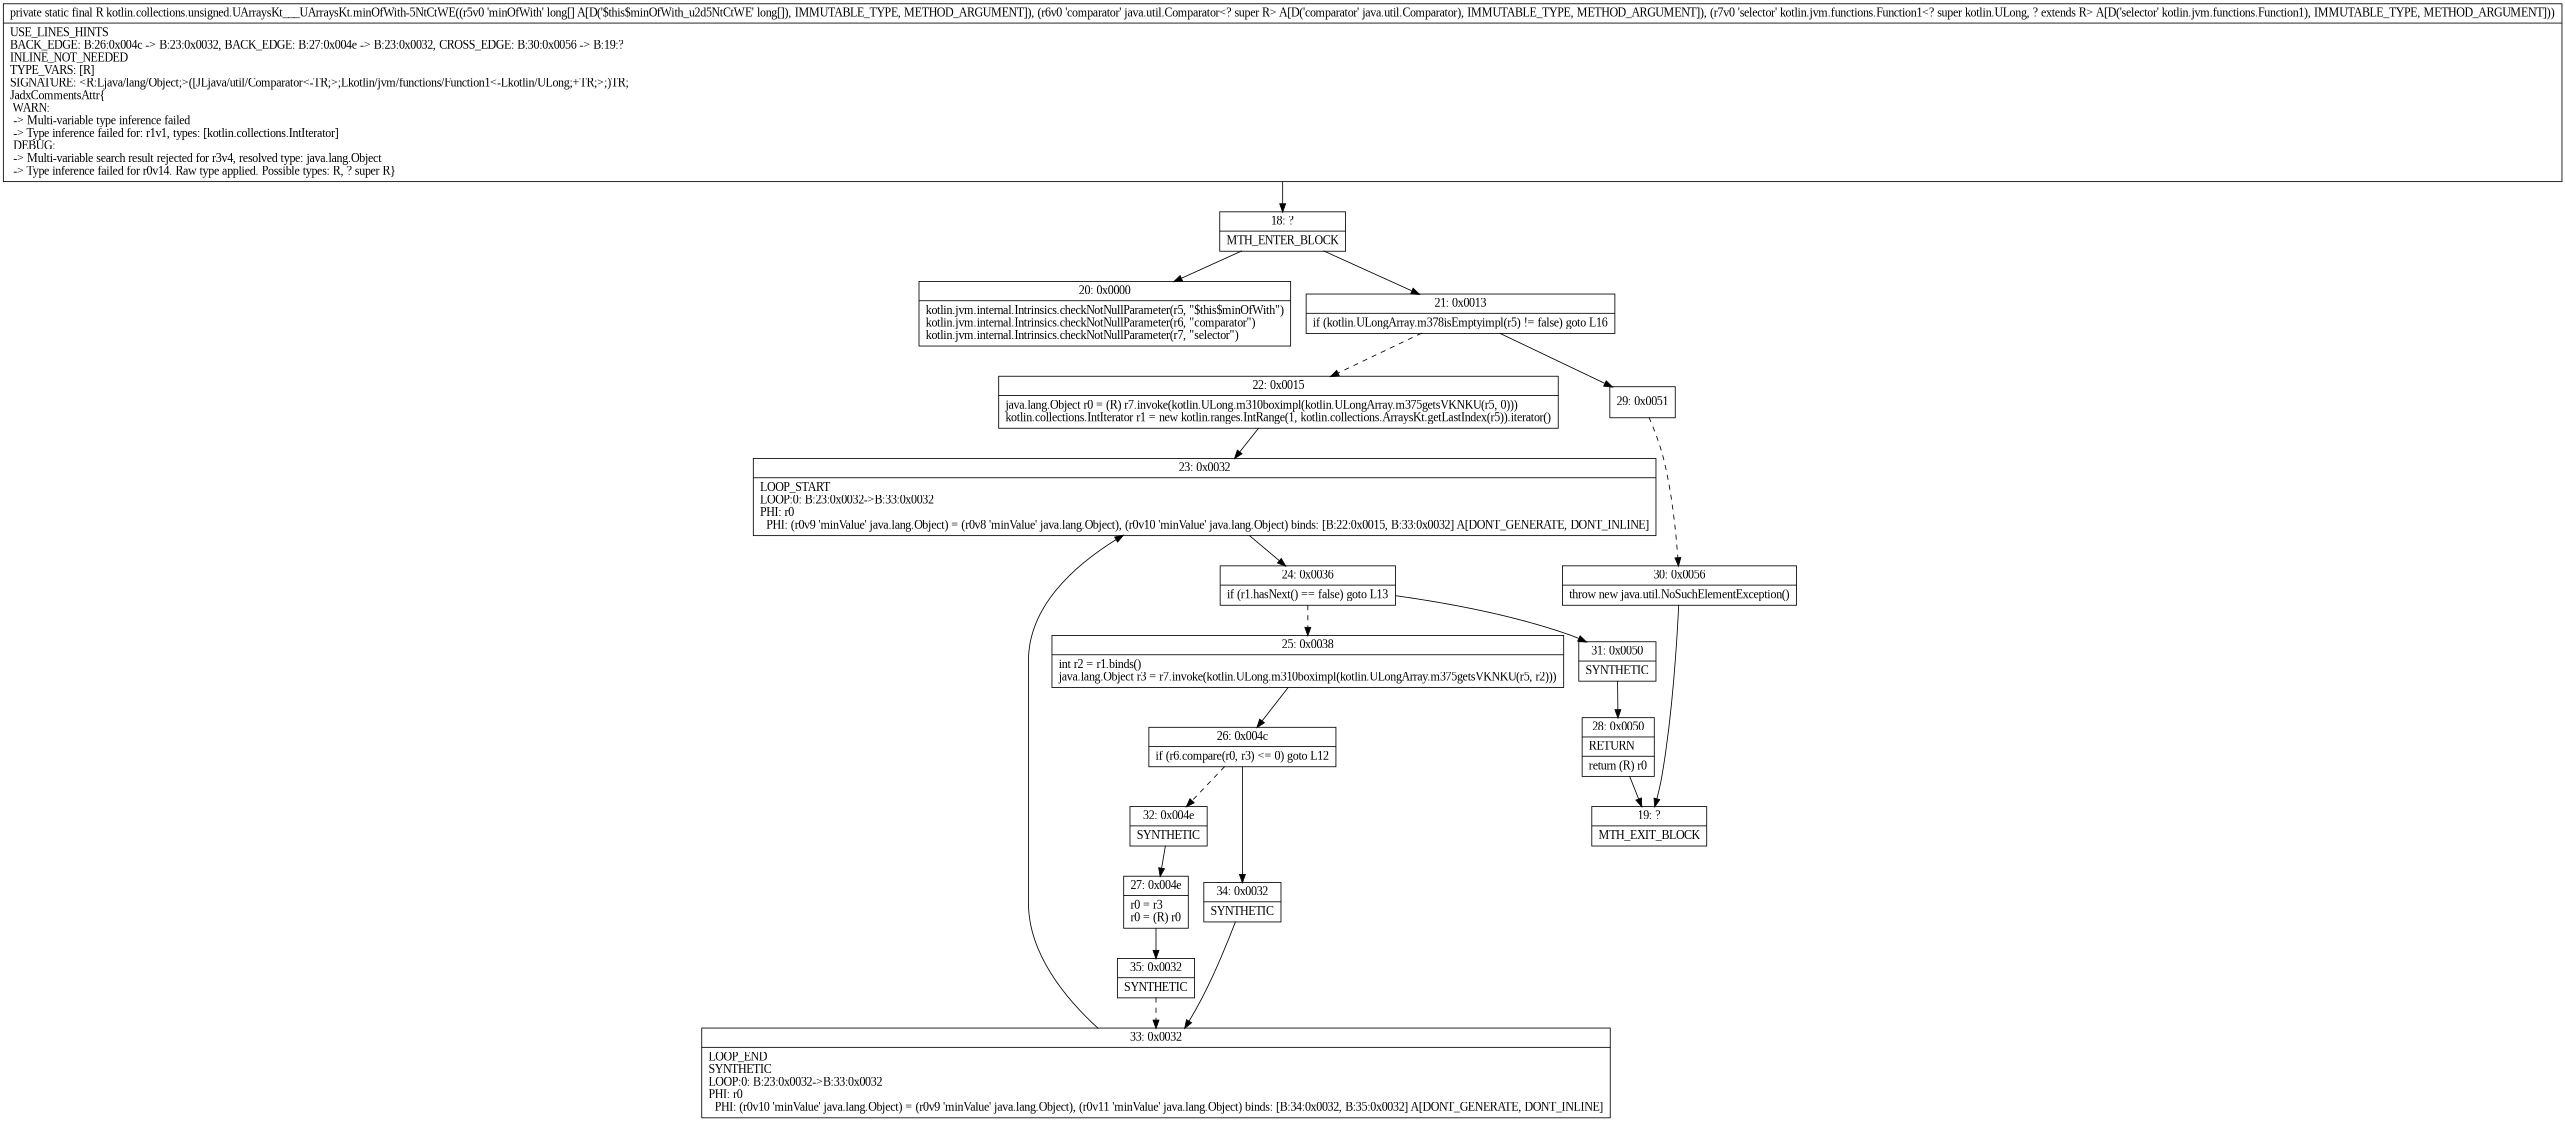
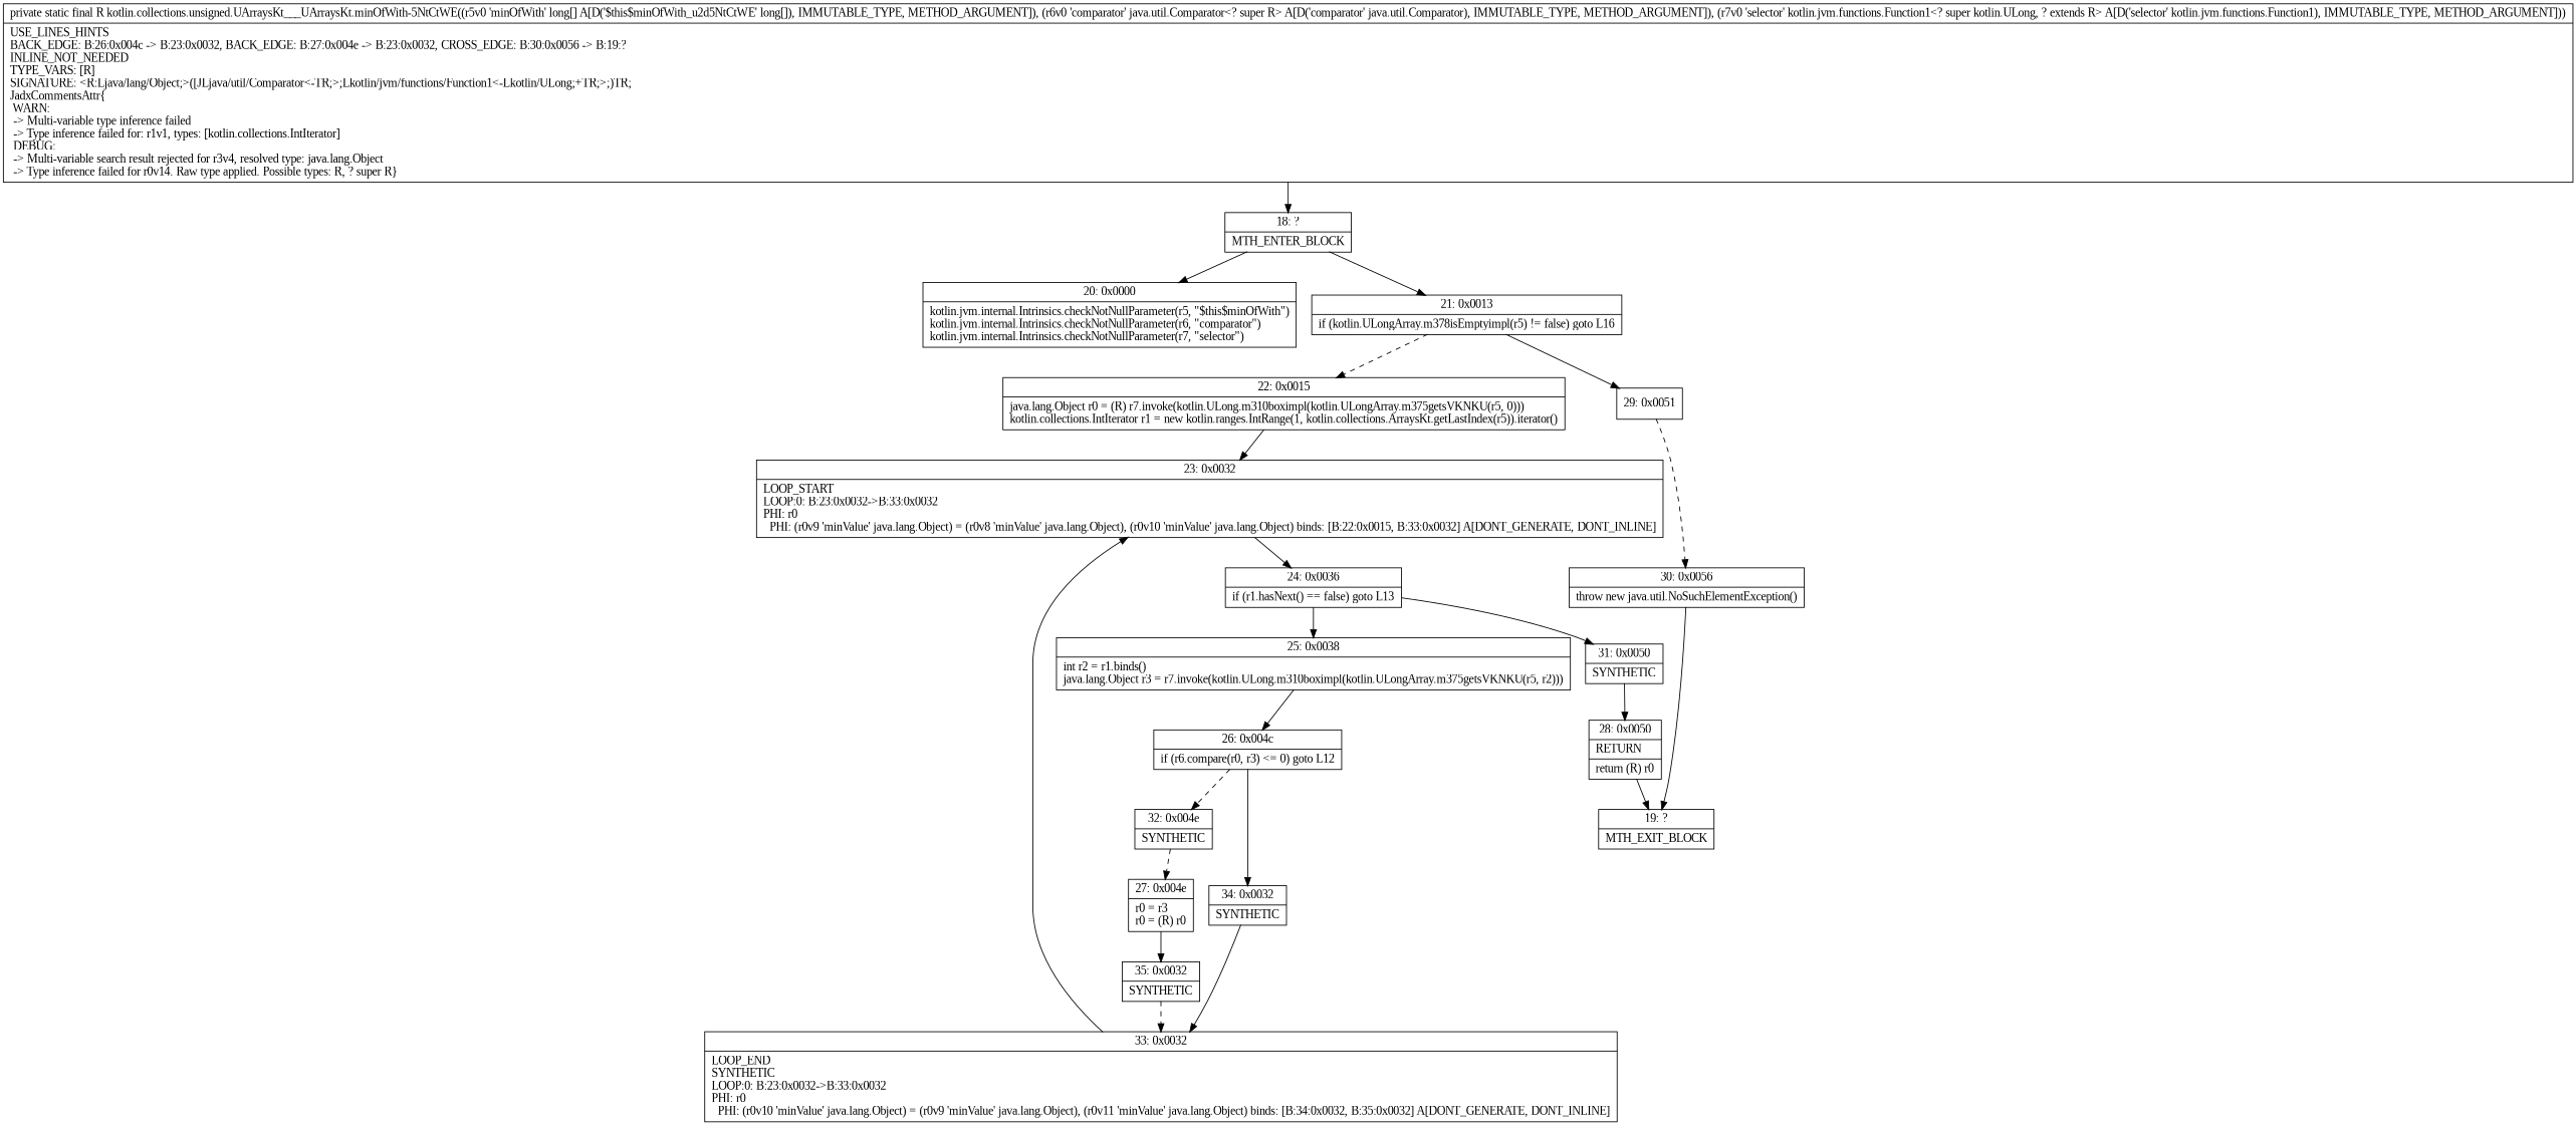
  digraph {
    fontname="Liberation Serif"
    node [fontname="Liberation Serif" shape=record]
    edge [fontname="Liberation Serif"]
    n1 [label="{18\:\ ?|MTH_ENTER_BLOCK\l}"]
    n2 [label="{20\:\ 0x0000|kotlin.jvm.internal.Intrinsics.checkNotNullParameter(r5, \"$this$minOfWith\")\lkotlin.jvm.internal.Intrinsics.checkNotNullParameter(r6, \"comparator\")\lkotlin.jvm.internal.Intrinsics.checkNotNullParameter(r7, \"selector\")\l}"]
    n3 [label="{21\:\ 0x0013|if (kotlin.ULongArray.m378isEmptyimpl(r5) != false) goto L16\l}"]
    n4 [label="{22\:\ 0x0015|java.lang.Object r0 = (R) r7.invoke(kotlin.ULong.m310boximpl(kotlin.ULongArray.m375getsVKNKU(r5, 0)))\lkotlin.collections.IntIterator r1 = new kotlin.ranges.IntRange(1, kotlin.collections.ArraysKt.getLastIndex(r5)).iterator()\l}"]
    n5 [label="{29\:\ 0x0051}"]
    n6 [label="{23\:\ 0x0032|LOOP_START\lLOOP:0: B:23:0x0032\-\>B:33:0x0032\lPHI: r0 \l  PHI: (r0v9 'minValue' java.lang.Object) = (r0v8 'minValue' java.lang.Object), (r0v10 'minValue' java.lang.Object) binds: [B:22:0x0015, B:33:0x0032] A[DONT_GENERATE, DONT_INLINE]\l}"]
    n7 [label="{30\:\ 0x0056|throw new java.util.NoSuchElementException()\l}"]
    n8 [label="{24\:\ 0x0036|if (r1.hasNext() == false) goto L13\l}"]
    n9 [label="{25\:\ 0x0038|int r2 = r1.binds()\ljava.lang.Object r3 = r7.invoke(kotlin.ULong.m310boximpl(kotlin.ULongArray.m375getsVKNKU(r5, r2)))\l}"]
    n10 [label="{31\:\ 0x0050|SYNTHETIC\l}"]
    n11 [label="{26\:\ 0x004c|if (r6.compare(r0, r3) \<= 0) goto L12\l}"]
    n12 [label="{28\:\ 0x0050|RETURN\l|return (R) r0\l}"]
    n13 [label="{32\:\ 0x004e|SYNTHETIC\l}"]
    n14 [label="{34\:\ 0x0032|SYNTHETIC\l}"]
    n15 [label="{27\:\ 0x004e|r0 = r3\lr0 = (R) r0\l}"]
    n16 [label="{33\:\ 0x0032|LOOP_END\lSYNTHETIC\lLOOP:0: B:23:0x0032\-\>B:33:0x0032\lPHI: r0 \l  PHI: (r0v10 'minValue' java.lang.Object) = (r0v9 'minValue' java.lang.Object), (r0v11 'minValue' java.lang.Object) binds: [B:34:0x0032, B:35:0x0032] A[DONT_GENERATE, DONT_INLINE]\l}"]
    n17 [label="{35\:\ 0x0032|SYNTHETIC\l}"]
    n18 [label="{19\:\ ?|MTH_EXIT_BLOCK\l}"]
    n19 [label="{private static final R kotlin.collections.unsigned.UArraysKt___UArraysKt.minOfWith\-5NtCtWE((r5v0 'minOfWith' long[] A[D('$this$minOfWith_u2d5NtCtWE' long[]), IMMUTABLE_TYPE, METHOD_ARGUMENT]), (r6v0 'comparator' java.util.Comparator\<? super R\> A[D('comparator' java.util.Comparator), IMMUTABLE_TYPE, METHOD_ARGUMENT]), (r7v0 'selector' kotlin.jvm.functions.Function1\<? super kotlin.ULong, ? extends R\> A[D('selector' kotlin.jvm.functions.Function1), IMMUTABLE_TYPE, METHOD_ARGUMENT]))  | USE_LINES_HINTS\lBACK_EDGE: B:26:0x004c \-\> B:23:0x0032, BACK_EDGE: B:27:0x004e \-\> B:23:0x0032, CROSS_EDGE: B:30:0x0056 \-\> B:19:?\lINLINE_NOT_NEEDED\lTYPE_VARS: [R]\lSIGNATURE: \<R:Ljava\/lang\/Object;\>([JLjava\/util\/Comparator\<\-TR;\>;Lkotlin\/jvm\/functions\/Function1\<\-Lkotlin\/ULong;+TR;\>;)TR;\lJadxCommentsAttr\{\l WARN: \l \-\> Multi\-variable type inference failed\l \-\> Type inference failed for: r1v1, types: [kotlin.collections.IntIterator]\l DEBUG: \l \-\> Multi\-variable search result rejected for r3v4, resolved type: java.lang.Object\l \-\> Type inference failed for r0v14. Raw type applied. Possible types: R, ? super R\}\l}"]
    n1 -> n2
    n1 -> n3
    n3 -> n4 [style=dashed]
    n3 -> n5
    n4 -> n6
    n5 -> n7 [style=dashed]
    n6 -> n8
    n7 -> n18
-   n8 -> n9 [style=dashed]
+   n8 -> n9 [style=solid]
    n8 -> n10
    n9 -> n11
    n10 -> n12
    n11 -> n13 [style=dashed]
    n11 -> n14
    n12 -> n18
-   n13 -> n15
+   n13 -> n15 [style=dashed]
    n14 -> n16
    n15 -> n17
    n16 -> n6
    n17 -> n16 [style=dashed]
    n19 -> n1
  }
